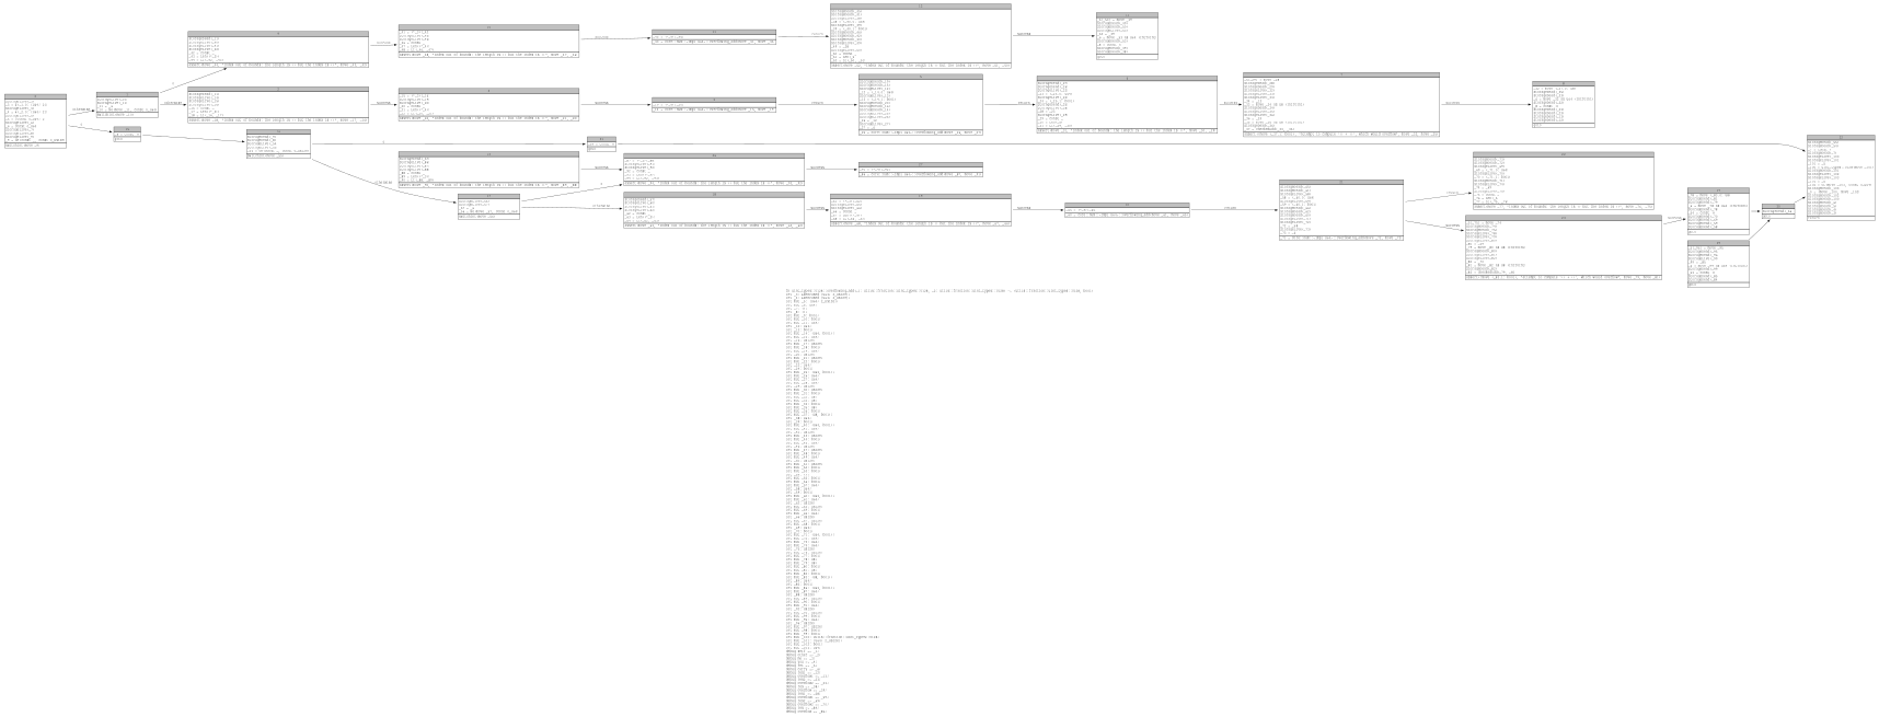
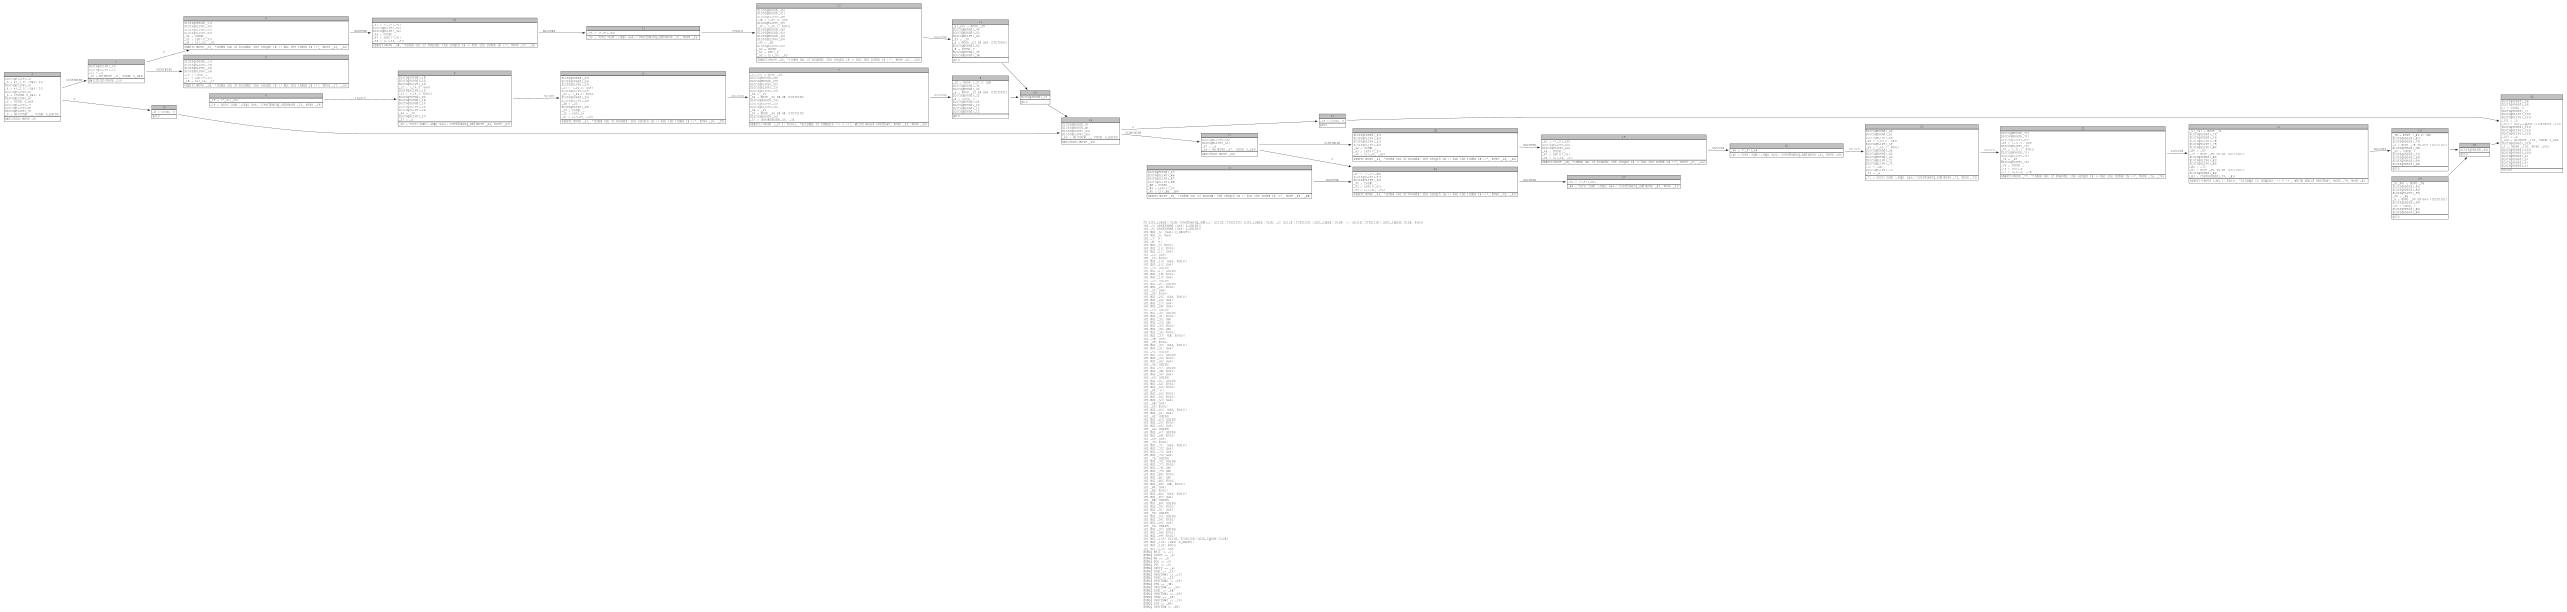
  digraph {
    fontname="Courier, monospace"
    label=<fn uint_types::U128::overflowing_add(_1: utils::fraction::uint_types::U128, _2: utils::fraction::uint_types::U128) -&gt; (utils::fraction::uint_types::U128, bool)<br align="left"/>let _3: &amp;ReErased [u64; 2_usize];<br align="left"/>let _4: &amp;ReErased [u64; 2_usize];<br align="left"/>let mut _5: [u64; 2_usize];<br align="left"/>let mut _6: u64;<br align="left"/>let _7: ();<br align="left"/>let _8: ();<br align="left"/>let mut _9: bool;<br align="left"/>let mut _10: bool;<br align="left"/>let mut _11: u64;<br align="left"/>let _12: u64;<br align="left"/>let _13: bool;<br align="left"/>let mut _14: (u64, bool);<br align="left"/>let mut _15: u64;<br align="left"/>let _16: usize;<br align="left"/>let mut _17: usize;<br align="left"/>let mut _18: bool;<br align="left"/>let mut _19: u64;<br align="left"/>let _20: usize;<br align="left"/>let mut _21: usize;<br align="left"/>let mut _22: bool;<br align="left"/>let _23: u64;<br align="left"/>let _24: bool;<br align="left"/>let mut _25: (u64, bool);<br align="left"/>let mut _26: u64;<br align="left"/>let mut _27: u64;<br align="left"/>let mut _28: u64;<br align="left"/>let _29: usize;<br align="left"/>let mut _30: usize;<br align="left"/>let mut _31: bool;<br align="left"/>let mut _32: u8;<br align="left"/>let mut _33: u8;<br align="left"/>let mut _34: bool;<br align="left"/>let mut _35: u8;<br align="left"/>let mut _36: bool;<br align="left"/>let mut _37: (u8, bool);<br align="left"/>let _38: u64;<br align="left"/>let _39: bool;<br align="left"/>let mut _40: (u64, bool);<br align="left"/>let mut _41: u64;<br align="left"/>let _42: usize;<br align="left"/>let mut _43: usize;<br align="left"/>let mut _44: bool;<br align="left"/>let mut _45: u64;<br align="left"/>let _46: usize;<br align="left"/>let mut _47: usize;<br align="left"/>let mut _48: bool;<br align="left"/>let mut _49: u64;<br align="left"/>let _50: usize;<br align="left"/>let mut _51: usize;<br align="left"/>let mut _52: bool;<br align="left"/>let mut _53: bool;<br align="left"/>let _54: ();<br align="left"/>let mut _55: bool;<br align="left"/>let mut _56: bool;<br align="left"/>let mut _57: u64;<br align="left"/>let _58: u64;<br align="left"/>let _59: bool;<br align="left"/>let mut _60: (u64, bool);<br align="left"/>let mut _61: u64;<br align="left"/>let _62: usize;<br align="left"/>let mut _63: usize;<br align="left"/>let mut _64: bool;<br align="left"/>let mut _65: u64;<br align="left"/>let _66: usize;<br align="left"/>let mut _67: usize;<br align="left"/>let mut _68: bool;<br align="left"/>let _69: u64;<br align="left"/>let _70: bool;<br align="left"/>let mut _71: (u64, bool);<br align="left"/>let mut _72: u64;<br align="left"/>let mut _73: u64;<br align="left"/>let mut _74: u64;<br align="left"/>let _75: usize;<br align="left"/>let mut _76: usize;<br align="left"/>let mut _77: bool;<br align="left"/>let mut _78: u8;<br align="left"/>let mut _79: u8;<br align="left"/>let mut _80: bool;<br align="left"/>let mut _81: u8;<br align="left"/>let mut _82: bool;<br align="left"/>let mut _83: (u8, bool);<br align="left"/>let _84: u64;<br align="left"/>let _85: bool;<br align="left"/>let mut _86: (u64, bool);<br align="left"/>let mut _87: u64;<br align="left"/>let _88: usize;<br align="left"/>let mut _89: usize;<br align="left"/>let mut _90: bool;<br align="left"/>let mut _91: u64;<br align="left"/>let _92: usize;<br align="left"/>let mut _93: usize;<br align="left"/>let mut _94: bool;<br align="left"/>let mut _95: u64;<br align="left"/>let _96: usize;<br align="left"/>let mut _97: usize;<br align="left"/>let mut _98: bool;<br align="left"/>let mut _99: bool;<br align="left"/>let mut _100: utils::fraction::uint_types::U128;<br align="left"/>let mut _101: [u64; 2_usize];<br align="left"/>let mut _102: bool;<br align="left"/>let mut _103: u64;<br align="left"/>debug self =&gt; _1;<br align="left"/>debug other =&gt; _2;<br align="left"/>debug me =&gt; _3;<br align="left"/>debug you =&gt; _4;<br align="left"/>debug ret =&gt; _5;<br align="left"/>debug carry =&gt; _6;<br align="left"/>debug res1 =&gt; _12;<br align="left"/>debug overflow1 =&gt; _13;<br align="left"/>debug res2 =&gt; _23;<br align="left"/>debug overflow2 =&gt; _24;<br align="left"/>debug res =&gt; _38;<br align="left"/>debug overflow =&gt; _39;<br align="left"/>debug res1 =&gt; _58;<br align="left"/>debug overflow1 =&gt; _59;<br align="left"/>debug res2 =&gt; _69;<br align="left"/>debug overflow2 =&gt; _70;<br align="left"/>debug res =&gt; _84;<br align="left"/>debug overflow =&gt; _85;<br align="left"/>>
    rankdir=LR
    node [fontname="Courier, monospace" shape=none]
    edge [fontname="Courier, monospace"]
    n1 [label=<<table border="0" cellborder="1" cellspacing="0"><tr><td bgcolor="gray" align="center" colspan="1">0</td></tr><tr><td align="left" balign="left">StorageLive(_3)<br/>_3 = &amp;(_1.0: [u64; 2])<br/>StorageLive(_4)<br/>_4 = &amp;(_2.0: [u64; 2])<br/>StorageLive(_5)<br/>_5 = [const 0_u64; 2]<br/>StorageLive(_6)<br/>_6 = const 0_u64<br/>StorageLive(_7)<br/>StorageLive(_8)<br/>StorageLive(_9)<br/>_9 = Ge(const _, const 0_usize)<br/></td></tr><tr><td align="left">switchInt(move _9)</td></tr></table>>]
    n2 [label=<<table border="0" cellborder="1" cellspacing="0"><tr><td bgcolor="gray" align="center" colspan="1">1</td></tr><tr><td align="left" balign="left">StorageLive(_10)<br/>StorageLive(_11)<br/>_11 = _6<br/>_10 = Ne(move _11, const 0_u64)<br/></td></tr><tr><td align="left">switchInt(move _10)</td></tr></table>>]
    n3 [label=<<table border="0" cellborder="1" cellspacing="0"><tr><td bgcolor="gray" align="center" colspan="1">15</td></tr><tr><td align="left" balign="left">_8 = const ()<br/></td></tr><tr><td align="left">goto</td></tr></table>>]
    n4 [label=<<table border="0" cellborder="1" cellspacing="0"><tr><td bgcolor="gray" align="center" colspan="1">2</td></tr><tr><td align="left" balign="left">StorageDead(_11)<br/>StorageLive(_14)<br/>StorageLive(_15)<br/>StorageLive(_16)<br/>_16 = const _<br/>_17 = Len((*_3))<br/>_18 = Lt(_16, _17)<br/></td></tr><tr><td align="left">assert(move _18, &quot;index out of bounds: the length is {} but the index is {}&quot;, move _17, _16)</td></tr></table>>]
    n5 [label=<<table border="0" cellborder="1" cellspacing="0"><tr><td bgcolor="gray" align="center" colspan="1">9</td></tr><tr><td align="left" balign="left">StorageDead(_11)<br/>StorageLive(_40)<br/>StorageLive(_41)<br/>StorageLive(_42)<br/>_42 = const _<br/>_43 = Len((*_3))<br/>_44 = Lt(_42, _43)<br/></td></tr><tr><td align="left">assert(move _44, &quot;index out of bounds: the length is {} but the index is {}&quot;, move _43, _42)</td></tr></table>>]
    n6 [label=<<table border="0" cellborder="1" cellspacing="0"><tr><td bgcolor="gray" align="center" colspan="1">16</td></tr><tr><td align="left" balign="left">StorageDead(_9)<br/>StorageDead(_8)<br/>StorageLive(_54)<br/>StorageLive(_55)<br/>_55 = Ge(const _, const 0_usize)<br/></td></tr><tr><td align="left">switchInt(move _55)</td></tr></table>>]
-   n7 [label=<<table border="0" cellborder="1" cellspacing="0"><tr><td bgcolor="gray" align="center" colspan="1">3</td></tr><tr><td align="left" balign="left">_15 = (*_3)[_16]<br/>StorageLive(_19)<br/>StorageLive(_20)<br/>_20 = const _<br/>_21 = Len((*_4))<br/>_22 = Lt(_20, _21)<br/></td></tr><tr><td align="left">assert(move _22, &quot;index out of bounds: the length is {} but the index is {}&quot;, move _21, _20)</td></tr></table>>]
    n8 [label=<<table border="0" cellborder="1" cellspacing="0"><tr><td bgcolor="gray" align="center" colspan="1">10</td></tr><tr><td align="left" balign="left">_41 = (*_3)[_42]<br/>StorageLive(_45)<br/>StorageLive(_46)<br/>_46 = const _<br/>_47 = Len((*_4))<br/>_48 = Lt(_46, _47)<br/></td></tr><tr><td align="left">assert(move _48, &quot;index out of bounds: the length is {} but the index is {}&quot;, move _47, _46)</td></tr></table>>]
    n9 [label=<<table border="0" cellborder="1" cellspacing="0"><tr><td bgcolor="gray" align="center" colspan="1">4</td></tr><tr><td align="left" balign="left">_19 = (*_4)[_20]<br/></td></tr><tr><td align="left">_14 = core::num::&lt;impl u64&gt;::overflowing_add(move _15, move _19)</td></tr></table>>]
    n10 [label=<<table border="0" cellborder="1" cellspacing="0"><tr><td bgcolor="gray" align="center" colspan="1">5</td></tr><tr><td align="left" balign="left">StorageDead(_19)<br/>StorageDead(_15)<br/>StorageLive(_12)<br/>_12 = (_14.0: u64)<br/>StorageLive(_13)<br/>_13 = (_14.1: bool)<br/>StorageDead(_20)<br/>StorageDead(_16)<br/>StorageDead(_14)<br/>StorageLive(_25)<br/>StorageLive(_26)<br/>_26 = _12<br/>StorageLive(_27)<br/>_27 = _6<br/></td></tr><tr><td align="left">_25 = core::num::&lt;impl u64&gt;::overflowing_add(move _26, move _27)</td></tr></table>>]
    n11 [label=<<table border="0" cellborder="1" cellspacing="0"><tr><td bgcolor="gray" align="center" colspan="1">6</td></tr><tr><td align="left" balign="left">StorageDead(_27)<br/>StorageDead(_26)<br/>StorageLive(_23)<br/>_23 = (_25.0: u64)<br/>StorageLive(_24)<br/>_24 = (_25.1: bool)<br/>StorageDead(_25)<br/>StorageLive(_28)<br/>_28 = _23<br/>StorageLive(_29)<br/>_29 = const _<br/>_30 = Len(_5)<br/>_31 = Lt(_29, _30)<br/></td></tr><tr><td align="left">assert(move _31, &quot;index out of bounds: the length is {} but the index is {}&quot;, move _30, _29)</td></tr></table>>]
    n12 [label=<<table border="0" cellborder="1" cellspacing="0"><tr><td bgcolor="gray" align="center" colspan="1">7</td></tr><tr><td align="left" balign="left">_5[_29] = move _28<br/>StorageDead(_28)<br/>StorageDead(_29)<br/>StorageLive(_32)<br/>StorageLive(_33)<br/>StorageLive(_34)<br/>_34 = _13<br/>_33 = move _34 as u8 (IntToInt)<br/>StorageDead(_34)<br/>StorageLive(_35)<br/>StorageLive(_36)<br/>_36 = _24<br/>_35 = move _36 as u8 (IntToInt)<br/>StorageDead(_36)<br/>_37 = CheckedAdd(_33, _35)<br/></td></tr><tr><td align="left">assert(!move (_37.1: bool), &quot;attempt to compute `{} + {}`, which would overflow&quot;, move _33, move _35)</td></tr></table>>]
    n13 [label=<<table border="0" cellborder="1" cellspacing="0"><tr><td bgcolor="gray" align="center" colspan="1">8</td></tr><tr><td align="left" balign="left">_32 = move (_37.0: u8)<br/>StorageDead(_35)<br/>StorageDead(_33)<br/>_6 = move _32 as u64 (IntToInt)<br/>StorageDead(_32)<br/>_8 = const ()<br/>StorageDead(_24)<br/>StorageDead(_23)<br/>StorageDead(_13)<br/>StorageDead(_12)<br/></td></tr><tr><td align="left">goto</td></tr></table>>]
+   n14 [label=<<table border="0" cellborder="1" cellspacing="0"><tr><td bgcolor="gray" align="center" colspan="1">14</td></tr><tr><td align="left" balign="left">StorageDead(_10)<br/></td></tr><tr><td align="left">goto</td></tr></table>>]
    n15 [label=<<table border="0" cellborder="1" cellspacing="0"><tr><td bgcolor="gray" align="center" colspan="1">11</td></tr><tr><td align="left" balign="left">_45 = (*_4)[_46]<br/></td></tr><tr><td align="left">_40 = core::num::&lt;impl u64&gt;::overflowing_add(move _41, move _45)</td></tr></table>>]
    n16 [label=<<table border="0" cellborder="1" cellspacing="0"><tr><td bgcolor="gray" align="center" colspan="1">12</td></tr><tr><td align="left" balign="left">StorageDead(_45)<br/>StorageDead(_41)<br/>StorageLive(_38)<br/>_38 = (_40.0: u64)<br/>StorageLive(_39)<br/>_39 = (_40.1: bool)<br/>StorageDead(_46)<br/>StorageDead(_42)<br/>StorageDead(_40)<br/>StorageLive(_49)<br/>_49 = _38<br/>StorageLive(_50)<br/>_50 = const _<br/>_51 = Len(_5)<br/>_52 = Lt(_50, _51)<br/></td></tr><tr><td align="left">assert(move _52, &quot;index out of bounds: the length is {} but the index is {}&quot;, move _51, _50)</td></tr></table>>]
    n17 [label=<<table border="0" cellborder="1" cellspacing="0"><tr><td bgcolor="gray" align="center" colspan="1">13</td></tr><tr><td align="left" balign="left">_5[_50] = move _49<br/>StorageDead(_49)<br/>StorageDead(_50)<br/>StorageLive(_53)<br/>_53 = _39<br/>_6 = move _53 as u64 (IntToInt)<br/>StorageDead(_53)<br/>_8 = const ()<br/>StorageDead(_39)<br/>StorageDead(_38)<br/></td></tr><tr><td align="left">goto</td></tr></table>>]
    n18 [label=<<table border="0" cellborder="1" cellspacing="0"><tr><td bgcolor="gray" align="center" colspan="1">17</td></tr><tr><td align="left" balign="left">StorageLive(_56)<br/>StorageLive(_57)<br/>_57 = _6<br/>_56 = Ne(move _57, const 0_u64)<br/></td></tr><tr><td align="left">switchInt(move _56)</td></tr></table>>]
    n19 [label=<<table border="0" cellborder="1" cellspacing="0"><tr><td bgcolor="gray" align="center" colspan="1">31</td></tr><tr><td align="left" balign="left">_54 = const ()<br/></td></tr><tr><td align="left">goto</td></tr></table>>]
    n20 [label=<<table border="0" cellborder="1" cellspacing="0"><tr><td bgcolor="gray" align="center" colspan="1">18</td></tr><tr><td align="left" balign="left">StorageDead(_57)<br/>StorageLive(_60)<br/>StorageLive(_61)<br/>StorageLive(_62)<br/>_62 = const _<br/>_63 = Len((*_3))<br/>_64 = Lt(_62, _63)<br/></td></tr><tr><td align="left">assert(move _64, &quot;index out of bounds: the length is {} but the index is {}&quot;, move _63, _62)</td></tr></table>>]
    n21 [label=<<table border="0" cellborder="1" cellspacing="0"><tr><td bgcolor="gray" align="center" colspan="1">26</td></tr><tr><td align="left" balign="left">_87 = (*_3)[_88]<br/>StorageLive(_91)<br/>StorageLive(_92)<br/>_92 = const _<br/>_93 = Len((*_4))<br/>_94 = Lt(_92, _93)<br/></td></tr><tr><td align="left">assert(move _94, &quot;index out of bounds: the length is {} but the index is {}&quot;, move _93, _92)</td></tr></table>>]
    n22 [label=<<table border="0" cellborder="1" cellspacing="0"><tr><td bgcolor="gray" align="center" colspan="1">32</td></tr><tr><td align="left" balign="left">StorageDead(_55)<br/>StorageDead(_54)<br/>_7 = const ()<br/>StorageDead(_7)<br/>StorageLive(_100)<br/>StorageLive(_101)<br/>_101 = _5<br/>_100 = uint_types::U128(move _101)<br/>StorageDead(_101)<br/>StorageLive(_102)<br/>StorageLive(_103)<br/>_103 = _6<br/>_102 = Gt(move _103, const 0_u64)<br/>StorageDead(_103)<br/>_0 = (move _100, move _102)<br/>StorageDead(_102)<br/>StorageDead(_100)<br/>StorageDead(_6)<br/>StorageDead(_5)<br/>StorageDead(_4)<br/>StorageDead(_3)<br/></td></tr><tr><td align="left">return</td></tr></table>>]
    n23 [label=<<table border="0" cellborder="1" cellspacing="0"><tr><td bgcolor="gray" align="center" colspan="1">19</td></tr><tr><td align="left" balign="left">_61 = (*_3)[_62]<br/>StorageLive(_65)<br/>StorageLive(_66)<br/>_66 = const _<br/>_67 = Len((*_4))<br/>_68 = Lt(_66, _67)<br/></td></tr><tr><td align="left">assert(move _68, &quot;index out of bounds: the length is {} but the index is {}&quot;, move _67, _66)</td></tr></table>>]
    n24 [label=<<table border="0" cellborder="1" cellspacing="0"><tr><td bgcolor="gray" align="center" colspan="1">25</td></tr><tr><td align="left" balign="left">StorageDead(_57)<br/>StorageLive(_86)<br/>StorageLive(_87)<br/>StorageLive(_88)<br/>_88 = const _<br/>_89 = Len((*_3))<br/>_90 = Lt(_88, _89)<br/></td></tr><tr><td align="left">assert(move _90, &quot;index out of bounds: the length is {} but the index is {}&quot;, move _89, _88)</td></tr></table>>]
    n25 [label=<<table border="0" cellborder="1" cellspacing="0"><tr><td bgcolor="gray" align="center" colspan="1">20</td></tr><tr><td align="left" balign="left">_65 = (*_4)[_66]<br/></td></tr><tr><td align="left">_60 = core::num::&lt;impl u64&gt;::overflowing_add(move _61, move _65)</td></tr></table>>]
    n26 [label=<<table border="0" cellborder="1" cellspacing="0"><tr><td bgcolor="gray" align="center" colspan="1">21</td></tr><tr><td align="left" balign="left">StorageDead(_65)<br/>StorageDead(_61)<br/>StorageLive(_58)<br/>_58 = (_60.0: u64)<br/>StorageLive(_59)<br/>_59 = (_60.1: bool)<br/>StorageDead(_66)<br/>StorageDead(_62)<br/>StorageDead(_60)<br/>StorageLive(_71)<br/>StorageLive(_72)<br/>_72 = _58<br/>StorageLive(_73)<br/>_73 = _6<br/></td></tr><tr><td align="left">_71 = core::num::&lt;impl u64&gt;::overflowing_add(move _72, move _73)</td></tr></table>>]
    n27 [label=<<table border="0" cellborder="1" cellspacing="0"><tr><td bgcolor="gray" align="center" colspan="1">22</td></tr><tr><td align="left" balign="left">StorageDead(_73)<br/>StorageDead(_72)<br/>StorageLive(_69)<br/>_69 = (_71.0: u64)<br/>StorageLive(_70)<br/>_70 = (_71.1: bool)<br/>StorageDead(_71)<br/>StorageLive(_74)<br/>_74 = _69<br/>StorageLive(_75)<br/>_75 = const _<br/>_76 = Len(_5)<br/>_77 = Lt(_75, _76)<br/></td></tr><tr><td align="left">assert(move _77, &quot;index out of bounds: the length is {} but the index is {}&quot;, move _76, _75)</td></tr></table>>]
    n28 [label=<<table border="0" cellborder="1" cellspacing="0"><tr><td bgcolor="gray" align="center" colspan="1">23</td></tr><tr><td align="left" balign="left">_5[_75] = move _74<br/>StorageDead(_74)<br/>StorageDead(_75)<br/>StorageLive(_78)<br/>StorageLive(_79)<br/>StorageLive(_80)<br/>_80 = _59<br/>_79 = move _80 as u8 (IntToInt)<br/>StorageDead(_80)<br/>StorageLive(_81)<br/>StorageLive(_82)<br/>_82 = _70<br/>_81 = move _82 as u8 (IntToInt)<br/>StorageDead(_82)<br/>_83 = CheckedAdd(_79, _81)<br/></td></tr><tr><td align="left">assert(!move (_83.1: bool), &quot;attempt to compute `{} + {}`, which would overflow&quot;, move _79, move _81)</td></tr></table>>]
    n29 [label=<<table border="0" cellborder="1" cellspacing="0"><tr><td bgcolor="gray" align="center" colspan="1">24</td></tr><tr><td align="left" balign="left">_78 = move (_83.0: u8)<br/>StorageDead(_81)<br/>StorageDead(_79)<br/>_6 = move _78 as u64 (IntToInt)<br/>StorageDead(_78)<br/>_54 = const ()<br/>StorageDead(_70)<br/>StorageDead(_69)<br/>StorageDead(_59)<br/>StorageDead(_58)<br/></td></tr><tr><td align="left">goto</td></tr></table>>]
    n30 [label=<<table border="0" cellborder="1" cellspacing="0"><tr><td bgcolor="gray" align="center" colspan="1">30</td></tr><tr><td align="left" balign="left">StorageDead(_56)<br/></td></tr><tr><td align="left">goto</td></tr></table>>]
    n31 [label=<<table border="0" cellborder="1" cellspacing="0"><tr><td bgcolor="gray" align="center" colspan="1">27</td></tr><tr><td align="left" balign="left">_91 = (*_4)[_92]<br/></td></tr><tr><td align="left">_86 = core::num::&lt;impl u64&gt;::overflowing_add(move _87, move _91)</td></tr></table>>]
    n32 [label=<<table border="0" cellborder="1" cellspacing="0"><tr><td bgcolor="gray" align="center" colspan="1">29</td></tr><tr><td align="left" balign="left">_5[_96] = move _95<br/>StorageDead(_95)<br/>StorageDead(_96)<br/>StorageLive(_99)<br/>_99 = _85<br/>_6 = move _99 as u64 (IntToInt)<br/>StorageDead(_99)<br/>_54 = const ()<br/>StorageDead(_85)<br/>StorageDead(_84)<br/></td></tr><tr><td align="left">goto</td></tr></table>>]
    n1 -> n2 [label=otherwise]
    n1 -> n3 [label=0]
    n2 -> n4 [label=otherwise]
    n2 -> n5 [label=0]
    n3 -> n6
-   n4 -> n7 [label=success]
    n5 -> n8 [label=success]
    n6 -> n18 [label=otherwise]
    n6 -> n19 [label=0]
-   n7 -> n9 [label=success]
    n8 -> n15 [label=success]
    n9 -> n10 [label=return]
    n10 -> n11 [label=return]
    n11 -> n12 [label=success]
    n12 -> n13 [label=success]
+   n13 -> n14
+   n14 -> n6
    n15 -> n16 [label=return]
    n16 -> n17 [label=success]
+   n17 -> n14
    n18 -> n20 [label=otherwise]
    n18 -> n21 [label=0]
    n19 -> n22
    n20 -> n23 [label=success]
    n21 -> n31 [label=success]
    n23 -> n25 [label=success]
    n24 -> n21 [label=success]
    n25 -> n26 [label=return]
    n26 -> n27 [label=return]
-   n26 -> n28 [label=success]
+   n27 -> n28 [label=success]
    n28 -> n29 [label=success]
    n29 -> n30
    n30 -> n22
    n32 -> n30
  }
